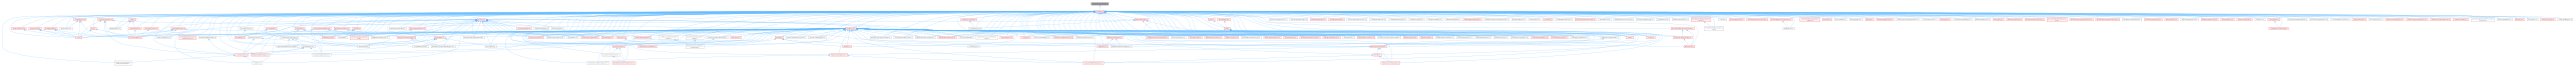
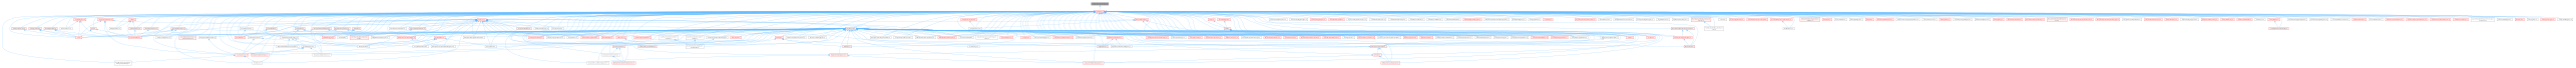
  digraph {
    fontname="Open Sans"
    node [color=red fillcolor="#FFF0F0" fontname="Open Sans" fontsize=10 shape=box style=filled]
    edge [color=steelblue1 dir=back fontname="Open Sans" fontsize=10 labelfontname=Helvetica labelfontsize=10 style=solid]
    n1 [color=gray40 fillcolor=grey60 fontcolor=black height=0.2 label="DelegateInstancesImpl.h" width=0.4]
    n2 [height=0.2 label="Delegate.h" width=0.4]
    n3 [height=0.2 label="AnimBlueprintExtension\l_PropertyAccess.h" width=0.4]
    n4 [height=0.2 label="App.h" width=0.4]
    n5 [height=0.2 label="Core.h" width=0.4]
    n6 [height=0.2 label="CoreSharedPCH.h" width=0.4]
    n7 [color=grey40 fillcolor=white height=0.2 label="AssetAccessRestrictions.h" width=0.4]
    n8 [color=grey40 fillcolor=white height=0.2 label="AssetCompilingManager.h" width=0.4]
    n9 [height=0.2 label="AssetManagerTypes.h" width=0.4]
    n10 [height=0.2 label="AssetReferenceFilter.h" width=0.4]
    n11 [color=grey40 fillcolor=white height=0.2 label="AssetSourceFilenameCache.h" width=0.4]
    n12 [color=grey40 fillcolor=white height=0.2 label="AsyncLoadingFlushContext.h" width=0.4]
    n13 [height=0.2 label="AsyncTaskNotification.h" width=0.4]
    n14 [height=0.2 label="CoreAsyncTaskNotification\lImpl.h" width=0.4]
    n15 [height=0.2 label="Attribute.h" width=0.4]
    n16 [color=grey40 fillcolor=white height=0.2 label="BlueprintManagedListDetails.h" width=0.4]
    n17 [height=0.2 label="CurveEditor.h" width=0.4]
    n18 [height=0.2 label="CurveModel.h" width=0.4]
    n19 [color=grey40 fillcolor=white height=0.2 label="DetailColumnSizeData.h" width=0.4]
    n20 [height=0.2 label="GraphEditor.h" width=0.4]
    n21 [height=0.2 label="StructOperation.h" width=0.4]
    n22 [color=grey40 fillcolor=white height=0.2 label="SBlueprintEditorSelected\lDebugObjectWidget.h" width=0.4]
    n23 [color=grey40 fillcolor=white height=0.2 label="SSCSEditor.h" width=0.4]
    n24 [color=grey40 fillcolor=white height=0.2 label="GraphEditorModule.h" width=0.4]
    n25 [color=grey40 fillcolor=white height=0.2 label="SBlueprintDiff.h" width=0.4]
    n26 [color=grey40 fillcolor=white height=0.2 label="SGraphPanel.h" width=0.4]
    n27 [height=0.2 label="PropertyEditorDelegates.h" width=0.4]
    n28 [color=grey40 fillcolor=white height=0.2 label="SKismetInspector.h" width=0.4]
    n29 [color=grey40 fillcolor=white height=0.2 label="SRigVMDetailsInspector.h" width=0.4]
    n30 [color=grey40 fillcolor=white height=0.2 label="SBlueprintNamespaceEntry.h" width=0.4]
    n31 [color=grey40 fillcolor=white height=0.2 label="SCommentBubble.h" width=0.4]
    n32 [height=0.2 label="SGraphActionMenu.h" width=0.4]
    n33 [color=grey40 fillcolor=white height=0.2 label="SKeyNavigationButtons.h" width=0.4]
    n34 [color=grey40 fillcolor=white height=0.2 label="SKeySelector.h" width=0.4]
    n35 [height=0.2 label="SKismetDebugTreeView.h" width=0.4]
    n36 [height=0.2 label="SModeWidget.h" width=0.4]
    n37 [height=0.2 label="SNameComboBox.h" width=0.4]
    n38 [color=grey40 fillcolor=white height=0.2 label="SObjectBindingTag.h" width=0.4]
    n39 [color=grey40 fillcolor=white height=0.2 label="SOutlinerView.h" width=0.4]
    n40 [height=0.2 label="SResetToDefaultMenu.h" width=0.4]
    n41 [height=0.2 label="SlateAttributeDescriptor.h" width=0.4]
    n42 [color=grey40 fillcolor=white height=0.2 label="AudioMaterialButton.h" width=0.4]
    n43 [color=grey40 fillcolor=white height=0.2 label="AudioMaterialEnvelope.h" width=0.4]
    n44 [color=grey40 fillcolor=white height=0.2 label="AudioMaterialKnob.h" width=0.4]
    n45 [color=grey40 fillcolor=white height=0.2 label="AudioMaterialMeter.h" width=0.4]
    n46 [color=grey40 fillcolor=white height=0.2 label="AudioMaterialSlider.h" width=0.4]
    n47 [height=0.2 label="AudioWidgetsSlateTypes.h" width=0.4]
    n48 [color=grey40 fillcolor=white height=0.2 label="BehaviorTreeDelegates.h" width=0.4]
    n49 [height=0.2 label="BlueprintActionDatabase.h" width=0.4]
    n50 [color=grey40 fillcolor=white height=0.2 label="BlueprintActionDatabaseRegistrar.h" width=0.4]
    n51 [height=0.2 label="BlueprintActionFilter.h" width=0.4]
    n52 [height=0.2 label="BlueprintNodeSpawner.h" width=0.4]
    n53 [color=grey40 fillcolor=white height=0.2 label="BlueprintBoundNodeSpawner.h" width=0.4]
    n54 [height=0.2 label="BlueprintFieldNodeSpawner.h" width=0.4]
    n55 [height=0.2 label="K2Node.h" width=0.4]
    n56 [height=0.2 label="K4Node_StructOperation.h" width=0.4]
    n57 [color=grey40 fillcolor=white height=0.2 label="BlueprintEditorModule.h" width=0.4]
    n58 [height=0.2 label="BlueprintEditorSettings.h" width=0.4]
    n59 [color=grey40 fillcolor=white height=0.2 label="BlueprintGraphModule.h" width=0.4]
    n60 [color=grey40 fillcolor=white height=0.2 label="BlueprintNamespaceUtilities.h" width=0.4]
    n61 [color=grey40 fillcolor=white height=0.2 label="BlueprintPaletteFavorites.h" width=0.4]
    n62 [height=0.2 label="BoolPropertyTrackEditor.h" width=0.4]
    n63 [color=grey40 fillcolor=white height=0.2 label="BrowseToAssetOverrideSubsystem.h" width=0.4]
    n64 [color=grey40 fillcolor=white height=0.2 label="BulkDataRegistry.h" width=0.4]
    n65 [height=0.2 label="ConfigCacheIni.h" width=0.4]
    n66 [color=grey40 fillcolor=white height=0.2 label="ConfigUtilities.h" width=0.4]
    n67 [height=0.2 label="CookStats.h" width=0.4]
    n68 [height=0.2 label="CoreDelegates.h" width=0.4]
    n69 [color=grey40 fillcolor=white height=0.2 label="RuntimeErrors.h" width=0.4]
-   n70 [color=grey40 fillcolor=white height=0.2 label="CoreDelegatesInternal.h" width=0.4]
    n71 [height=0.2 label="CoreMinimal.h" width=0.4]
    n72 [color=grey40 fillcolor=white height=0.2 label="DataflowCollectionSpread\lSheetWidget.h" width=0.4]
    n73 [color=grey40 fillcolor=white height=0.2 label="DataflowConstructionViewport\lClient.h" width=0.4]
    n74 [color=grey40 fillcolor=white height=0.2 label="DataflowFacesOutlinerWidget.h" width=0.4]
    n75 [color=grey40 fillcolor=white height=0.2 label="DataflowTransformOutliner\lWidget.h" width=0.4]
    n76 [color=grey40 fillcolor=white height=0.2 label="DataflowVerticesOutliner\lWidget.h" width=0.4]
    n77 [color=grey40 fillcolor=white height=0.2 label="DetailsDiff.h" width=0.4]
    n78 [height=0.2 label="EngineAnalytics.h" width=0.4]
    n79 [color=grey40 fillcolor=white height=0.2 label="FindInBlueprintManager.h" width=0.4]
    n80 [color=grey40 fillcolor=white height=0.2 label="FindInBlueprints.h" width=0.4]
    n81 [color=grey40 fillcolor=white height=0.2 label="ImaginaryBlueprintData.h" width=0.4]
    n82 [color=grey40 fillcolor=white height=0.2 label="ReplaceNodeReferencesHelper.h" width=0.4]
    n83 [height=0.2 label="FontTypes.h" width=0.4]
    n84 [color=grey40 fillcolor=white height=0.2 label="FractureToolDelegates.h" width=0.4]
    n85 [color=grey40 fillcolor=white height=0.2 label="GameplayTagsModule.h" width=0.4]
    n86 [height=0.2 label="GenericAccessibleInterfaces.h" width=0.4]
    n87 [color=grey40 fillcolor=white height=0.2 label="HLODProviderInterface.h" width=0.4]
    n88 [height=0.2 label="IDisplayClusterClusterManager.h" width=0.4]
    n89 [height=0.2 label="ISequencer.h" width=0.4]
    n90 [height=0.2 label="InteractiveTool.h" width=0.4]
    n91 [height=0.2 label="EdModeInteractiveToolsContext.h" width=0.4]
    n92 [color=grey40 fillcolor=white height=0.2 label="InteractiveToolsContext.h" width=0.4]
    n93 [color=grey40 fillcolor=white height=0.2 label="LandscapeSettings.h" width=0.4]
    n94 [height=0.2 label="LiveLinkProvider.h" width=0.4]
    n95 [height=0.2 label="LiveLinkSourceFactory.h" width=0.4]
    n96 [height=0.2 label="MRUFavoritesList.h" width=0.4]
    n97 [color=grey40 fillcolor=white height=0.2 label="MaterialExpressionSettings.h" width=0.4]
    n98 [height=0.2 label="MaterialGraphSchema.h" width=0.4]
    n99 [height=0.2 label="MaterialInterface.h" width=0.4]
    n100 [color=grey40 fillcolor=white height=0.2 label="MotionTrailOptions.h" width=0.4]
    n101 [height=0.2 label="MovieScene.h" width=0.4]
    n102 [height=0.2 label="MovieSceneEvaluationState.h" width=0.4]
    n103 [height=0.2 label="MovieSceneSignedObject.h" width=0.4]
    n104 [height=0.2 label="MovieSceneSubSection.h" width=0.4]
    n105 [height=0.2 label="Package.h" width=0.4]
    n106 [color=grey40 fillcolor=white height=0.2 label="SavePackage.h" width=0.4]
    n107 [height=0.2 label="Selection.h" width=0.4]
    n108 [color=grey40 fillcolor=white height=0.2 label="PackageStore.h" width=0.4]
    n109 [height=0.2 label="ParameterSourcesFloat.h" width=0.4]
    n110 [color=grey40 fillcolor=white height=0.2 label="PropertyAccessCompilerHandler.h" width=0.4]
    n111 [height=0.2 label="RenderingThread.h" width=0.4]
    n112 [height=0.2 label="RigVM.h" width=0.4]
    n113 [height=0.2 label="RigVMStruct.h" width=0.4]
    n114 [height=0.2 label="RigVMTemplate.h" width=0.4]
    n115 [height=0.2 label="RigVMUserWorkflow.h" width=0.4]
    n116 [color=grey40 fillcolor=white height=0.2 label="RigVMUserWorkflowRegistry.h" width=0.4]
    n117 [color=grey40 fillcolor=white height=0.2 label="SBlueprintRevisionMenu.h" width=0.4]
    n118 [color=grey40 fillcolor=white height=0.2 label="SCSVImportOptions.h" width=0.4]
    n119 [color=grey40 fillcolor=white height=0.2 label="SFilterableObjectList.h" width=0.4]
    n120 [color=grey40 fillcolor=white height=0.2 label="SGraphPinInteger.h" width=0.4]
    n121 [color=grey40 fillcolor=white height=0.2 label="SGraphPinIntegerSlider.h" width=0.4]
    n122 [height=0.2 label="SharedViewModelData.h" width=0.4]
    n123 [height=0.2 label="SlateDebugging.h" width=0.4]
    n124 [height=0.2 label="StaticMeshOperations.h" width=0.4]
    n125 [height=0.2 label="CoreNet.h" width=0.4]
    n126 [height=0.2 label="CsvProfiler.h" width=0.4]
    n127 [color=grey40 fillcolor=white height=0.2 label="CurveEditorTree.h" width=0.4]
    n128 [color=grey40 fillcolor=white height=0.2 label="DelegateFilter.h" width=0.4]
    n129 [height=0.2 label="DiffUtils.h" width=0.4]
    n130 [height=0.2 label="DynamicExtensionContainer.h" width=0.4]
    n131 [color=grey40 fillcolor=white height=0.2 label="EditorElements.h" width=0.4]
    n132 [color=grey40 fillcolor=white height=0.2 label="EmbeddedCommunication.h" width=0.4]
    n133 [color=grey40 fillcolor=white height=0.2 label="EncryptionKeyManager.h" width=0.4]
    n134 [color=grey40 fillcolor=white height=0.2 label="EngineElements.h" width=0.4]
    n135 [color=grey40 fillcolor=white height=0.2 label="EpicRtcStatsCollector.h" width=0.4]
    n136 [height=0.2 label="Field.h" width=0.4]
    n137 [height=0.2 label="FilterCollection.h" width=0.4]
    n138 [color=grey40 fillcolor=white height=0.2 label="FixedSampledSequenceGrid\lData.h" width=0.4]
    n139 [color=grey40 fillcolor=white height=0.2 label="Frames.h" width=0.4]
    n140 [height=0.2 label="GenericApplication.h" width=0.4]
    n141 [height=0.2 label="GenericPlatformChunkInstall.h" width=0.4]
    n142 [height=0.2 label="GenericPlatformCrashContext.h" width=0.4]
    n143 [color=grey40 fillcolor=white height=0.2 label="StallDetector.h" width=0.4]
    n144 [height=0.2 label="GenericPlatformInputDevice\lMapper.h" width=0.4]
    n145 [height=0.2 label="IConsoleManager.h" width=0.4]
    n146 [height=0.2 label="ICookInfo.h" width=0.4]
    n147 [height=0.2 label="IFilter.h" width=0.4]
    n148 [height=0.2 label="IFixedSampledSequenceGrid\lService.h" width=0.4]
    n149 [color=grey40 fillcolor=white height=0.2 label="ILiveLinkClient.h" width=0.4]
    n150 [height=0.2 label="IModularFeatures.h" width=0.4]
    n151 [color=grey40 fillcolor=white height=0.2 label="INavigationTool.h" width=0.4]
    n152 [height=0.2 label="INavigationToolItem.h" width=0.4]
    n153 [color=grey40 fillcolor=white height=0.2 label="IOSAppDelegate.h" width=0.4]
    n154 [height=0.2 label="IOSView.h" width=0.4]
    n155 [height=0.2 label="IRenameableExtension.h" width=0.4]
    n156 [color=grey40 fillcolor=white height=0.2 label="ISequencerPropertyKeyedStatus.h" width=0.4]
    n157 [color=grey40 fillcolor=white height=0.2 label="InteractiveProcess.h" width=0.4]
    n158 [height=0.2 label="Internationalization.h" width=0.4]
    n159 [height=0.2 label="IoDispatcher.h" width=0.4]
    n160 [color=grey40 fillcolor=white height=0.2 label="LevelStreamingDelegates.h" width=0.4]
    n161 [color=grey40 fillcolor=white height=0.2 label="MallocLeakReporter.h" width=0.4]
    n162 [height=0.2 label="MessageLog.h" width=0.4]
    n163 [height=0.2 label="ModuleManager.h" width=0.4]
    n164 [height=0.2 label="MonitoredProcess.h" width=0.4]
    n165 [height=0.2 label="MovieSceneChannel.h" width=0.4]
    n166 [height=0.2 label="MovieSceneChannelProxy.h" width=0.4]
    n167 [height=0.2 label="MovieSceneDataEventContainer.h" width=0.4]
    n168 [height=0.2 label="MovieSceneDirectorBlueprint\lUtils.h" width=0.4]
    n169 [height=0.2 label="MovieSceneEntitySystemRunner.h" width=0.4]
    n170 [height=0.2 label="MovieSceneLatentActionManager.h" width=0.4]
    n171 [height=0.2 label="NamePermissionList.h" width=0.4]
    n172 [color=grey40 fillcolor=white height=0.2 label="NavigationToolFilterMenu.h" width=0.4]
    n173 [height=0.2 label="NetworkPredictionCues.h" width=0.4]
    n174 [height=0.2 label="NetworkVersion.h" width=0.4]
    n175 [color=grey40 fillcolor=white height=0.2 label="ObjectBindingTagCache.h" width=0.4]
    n176 [height=0.2 label="ObjectHandleTracking.h" width=0.4]
    n177 [height=0.2 label="ObservableArray.h" width=0.4]
    n178 [height=0.2 label="OutlinerViewModel.h" width=0.4]
    n179 [color=grey40 fillcolor=white height=0.2 label="PSOMetrics.h" width=0.4]
    n180 [height=0.2 label="PackageName.h" width=0.4]
    n181 [height=0.2 label="PackageResourceManager.h" width=0.4]
    n182 [color=grey40 fillcolor=white height=0.2 label="PixelStreaming2Delegates.h" width=0.4]
    n183 [color=grey40 fillcolor=white height=0.2 label="PixelStreamingDelegates.h" width=0.4]
    n184 [height=0.2 label="ProfilingHelpers.h" width=0.4]
    n185 [color=grey40 fillcolor=white height=0.2 label="PromotedFilterContainer.h" width=0.4]
    n186 [height=0.2 label="ReplicationDriver.h" width=0.4]
    n187 [color=grey40 fillcolor=white height=0.2 label="SCurveEditorTree.h" width=0.4]
    n188 [height=0.2 label="Script.h" width=0.4]
    n189 [height=0.2 label="SequencerCoreSelection.h" width=0.4]
    n190 [height=0.2 label="SequencerInputHandlerStack.h" width=0.4]
    n191 [height=0.2 label="SequencerOutlinerSelection.h" width=0.4]
    n192 [height=0.2 label="ShaderCodeLibrary.h" width=0.4]
    n193 [height=0.2 label="SparseDelegate.h" width=0.4]
    n194 [color=grey40 fillcolor=white height=0.2 label="SparseSampledSequenceTransport\lCoordinator.h" width=0.4]
    n195 [color=grey40 fillcolor=white height=0.2 label="StateTreeDelegates.h" width=0.4]
    n196 [height=0.2 label="StatsData.h" width=0.4]
    n197 [color=grey40 fillcolor=white height=0.2 label="StatsSystem.h" width=0.4]
    n198 [height=0.2 label="StatsSystemTypes.h" width=0.4]
    n199 [color=grey40 fillcolor=white height=0.2 label="StringTableRegistry.h" width=0.4]
    n200 [height=0.2 label="SelectionSet.h" width=0.4]
    n1 -> n2
    n2 -> n3
    n2 -> n4
    n2 -> n5
    n2 -> n6
    n2 -> n7
    n2 -> n8
    n2 -> n9
    n2 -> n10
    n2 -> n11
    n2 -> n12
    n2 -> n13
    n2 -> n14
    n2 -> n15
    n2 -> n16
    n2 -> n17
    n2 -> n18
    n2 -> n19
    n2 -> n20
    n2 -> n21
    n2 -> n22
    n2 -> n23
    n2 -> n24
    n2 -> n25
    n2 -> n26
    n2 -> n27
    n2 -> n28
    n2 -> n29
    n2 -> n30
    n2 -> n31
    n2 -> n32
    n2 -> n33
    n2 -> n34
    n2 -> n35
    n2 -> n36
    n2 -> n37
    n2 -> n38
    n2 -> n39
    n2 -> n40
    n2 -> n41
    n2 -> n42
    n2 -> n43
    n2 -> n44
    n2 -> n45
    n2 -> n46
    n2 -> n47
    n2 -> n48
    n2 -> n49
    n2 -> n50
    n2 -> n51
    n2 -> n52
    n2 -> n53
    n2 -> n54
    n2 -> n55
    n2 -> n56
    n2 -> n57
    n2 -> n58
    n2 -> n59
    n2 -> n60
    n2 -> n61
    n2 -> n62
    n2 -> n63
    n2 -> n64
    n2 -> n65
    n2 -> n66
    n2 -> n67
    n2 -> n68
    n2 -> n69
-   n2 -> n70
    n2 -> n71
    n2 -> n72
    n2 -> n73
    n2 -> n74
    n2 -> n75
    n2 -> n76
    n2 -> n77
    n2 -> n78
    n2 -> n79
    n2 -> n80
    n2 -> n81
    n2 -> n82
    n2 -> n83
    n2 -> n84
    n2 -> n85
    n2 -> n86
    n2 -> n87
    n2 -> n88
    n2 -> n89
    n2 -> n90
    n2 -> n91
    n2 -> n92
    n2 -> n93
    n2 -> n94
    n2 -> n95
    n2 -> n96
    n2 -> n97
    n2 -> n98
    n2 -> n99
    n2 -> n100
    n2 -> n101
    n2 -> n102
    n2 -> n103
    n2 -> n104
    n2 -> n105
    n2 -> n106
    n2 -> n107
    n2 -> n108
    n2 -> n109
    n2 -> n110
    n2 -> n111
    n2 -> n112
    n2 -> n113
    n2 -> n114
    n2 -> n115
    n2 -> n116
    n2 -> n117
    n2 -> n118
    n2 -> n119
    n2 -> n120
    n2 -> n121
    n2 -> n122
    n2 -> n123
    n2 -> n124
    n2 -> n125
    n2 -> n126
    n2 -> n127
    n2 -> n128
    n2 -> n129
    n2 -> n130
    n2 -> n131
    n2 -> n132
    n2 -> n133
    n2 -> n134
    n2 -> n135
    n2 -> n136
    n2 -> n137
    n2 -> n138
    n2 -> n139
    n2 -> n140
    n2 -> n141
    n2 -> n142
    n2 -> n143
    n2 -> n144
    n2 -> n145
    n2 -> n146
    n2 -> n147
    n2 -> n148
    n2 -> n149
    n2 -> n150
    n2 -> n151
    n2 -> n152
    n2 -> n153
    n2 -> n154
    n2 -> n155
    n2 -> n156
    n2 -> n157
    n2 -> n158
    n2 -> n159
    n2 -> n160
    n2 -> n161
    n2 -> n162
    n2 -> n163
    n2 -> n164
    n2 -> n165
    n2 -> n166
    n2 -> n167
    n2 -> n168
    n2 -> n169
    n2 -> n170
    n2 -> n171
    n2 -> n172
    n2 -> n173
    n2 -> n174
    n2 -> n175
    n2 -> n176
    n2 -> n177
    n2 -> n178
    n2 -> n179
    n2 -> n180
    n2 -> n181
    n2 -> n182
    n2 -> n183
    n2 -> n184
    n2 -> n185
    n2 -> n186
    n2 -> n187
    n2 -> n188
    n2 -> n189
    n2 -> n190
    n2 -> n191
    n2 -> n192
    n2 -> n193
    n2 -> n194
    n2 -> n195
    n2 -> n196
    n2 -> n197
    n2 -> n198
    n2 -> n199
    n4 -> n5
    n4 -> n6
    n13 -> n14
    n15 -> n5
    n15 -> n6
    n15 -> n13
    n15 -> n14
    n15 -> n16
    n15 -> n17
    n15 -> n18
    n15 -> n19
    n15 -> n20
    n15 -> n23
    n15 -> n24
    n15 -> n25
    n15 -> n26
    n15 -> n27
    n15 -> n30
    n15 -> n31
    n15 -> n32
    n15 -> n33
    n15 -> n34
    n15 -> n35
    n15 -> n36
    n15 -> n37
    n15 -> n38
    n15 -> n39
    n15 -> n40
    n15 -> n41
    n18 -> n17
    n20 -> n21
    n20 -> n24
    n20 -> n25
    n20 -> n26
    n21 -> n22
    n21 -> n23
    n27 -> n28
    n27 -> n29
    n28 -> n21
    n28 -> n25
    n49 -> n50
    n51 -> n52
    n51 -> n55
    n51 -> n56
    n52 -> n53
    n52 -> n54
    n55 -> n54
    n55 -> n56
    n57 -> n21
    n59 -> n51
    n65 -> n5
    n65 -> n6
    n68 -> n5
    n68 -> n6
    n68 -> n69
    n71 -> n3
    n71 -> n5
    n71 -> n6
    n71 -> n11
    n71 -> n16
    n71 -> n20
    n71 -> n21
    n71 -> n23
    n71 -> n24
    n71 -> n25
    n71 -> n26
    n71 -> n28
    n71 -> n29
    n71 -> n30
    n71 -> n31
    n71 -> n32
    n71 -> n33
    n71 -> n34
    n71 -> n35
    n71 -> n36
    n71 -> n40
    n71 -> n41
    n71 -> n48
    n71 -> n49
    n71 -> n50
    n71 -> n51
    n71 -> n52
    n71 -> n53
    n71 -> n54
    n71 -> n55
    n71 -> n56
    n71 -> n57
    n71 -> n58
    n71 -> n59
    n71 -> n60
    n71 -> n61
    n71 -> n62
    n71 -> n72
    n71 -> n73
    n71 -> n74
    n71 -> n75
    n71 -> n76
    n71 -> n77
    n71 -> n78
    n71 -> n79
    n71 -> n80
    n71 -> n81
    n71 -> n82
    n71 -> n83
    n71 -> n84
    n71 -> n85
    n71 -> n86
    n71 -> n87
    n71 -> n88
    n71 -> n89
    n71 -> n90
    n71 -> n92
    n71 -> n93
    n71 -> n94
    n71 -> n95
    n71 -> n96
    n71 -> n97
    n71 -> n98
    n71 -> n99
    n71 -> n100
    n71 -> n101
    n71 -> n102
    n71 -> n103
    n71 -> n104
    n71 -> n105
    n71 -> n107
    n71 -> n108
    n71 -> n109
    n71 -> n110
    n71 -> n111
    n71 -> n112
    n71 -> n113
    n71 -> n114
    n71 -> n115
    n71 -> n116
    n71 -> n117
    n71 -> n118
    n71 -> n119
    n71 -> n120
    n71 -> n121
    n71 -> n122
    n71 -> n123
    n71 -> n124
    n71 -> n200
    n74 -> n72
    n75 -> n72
    n76 -> n72
    n79 -> n80
    n79 -> n81
    n79 -> n82
    n80 -> n21
    n80 -> n58
    n80 -> n81
    n89 -> n62
    n90 -> n91
    n90 -> n92
    n92 -> n91
    n103 -> n101
    n105 -> n90
    n105 -> n106
    n105 -> n107
    n115 -> n113
    n115 -> n116
    n126 -> n79
    n126 -> n123
    n127 -> n17
    n129 -> n25
    n129 -> n77
    n136 -> n51
    n136 -> n54
    n136 -> n112
    n136 -> n125
    n137 -> n6
    n142 -> n143
    n145 -> n5
    n145 -> n6
    n145 -> n51
    n145 -> n100
    n147 -> n6
    n147 -> n128
    n147 -> n137
    n148 -> n138
    n150 -> n6
    n152 -> n151
    n158 -> n5
    n158 -> n6
    n158 -> n21
    n158 -> n71
    n163 -> n6
    n163 -> n51
    n163 -> n85
    n163 -> n151
    n164 -> n5
    n167 -> n101
    n167 -> n103
    n171 -> n49
    n171 -> n58
    n180 -> n181
    n184 -> n5
    n184 -> n6
    n188 -> n136
    n193 -> n136
  }
